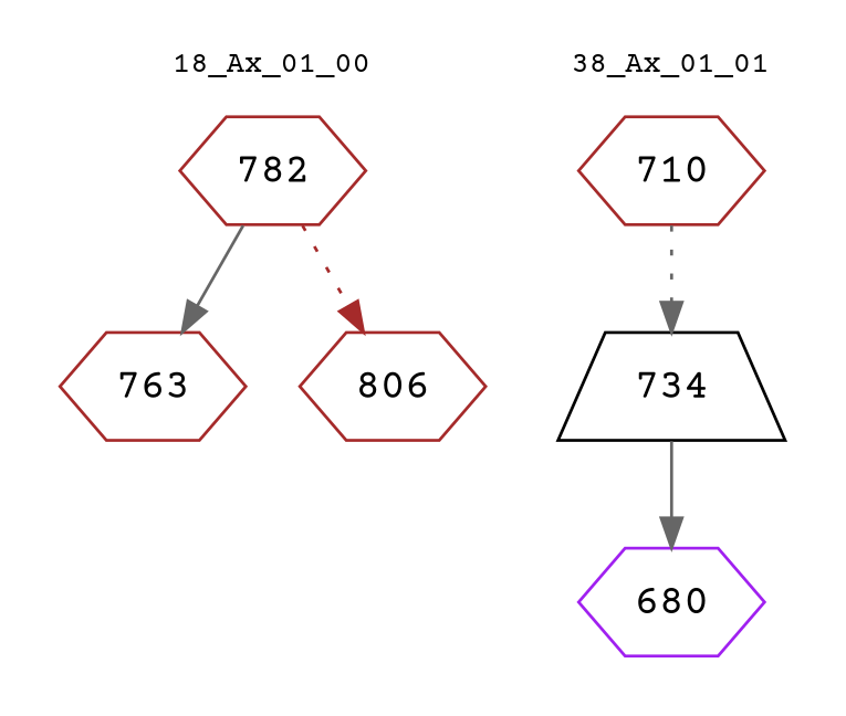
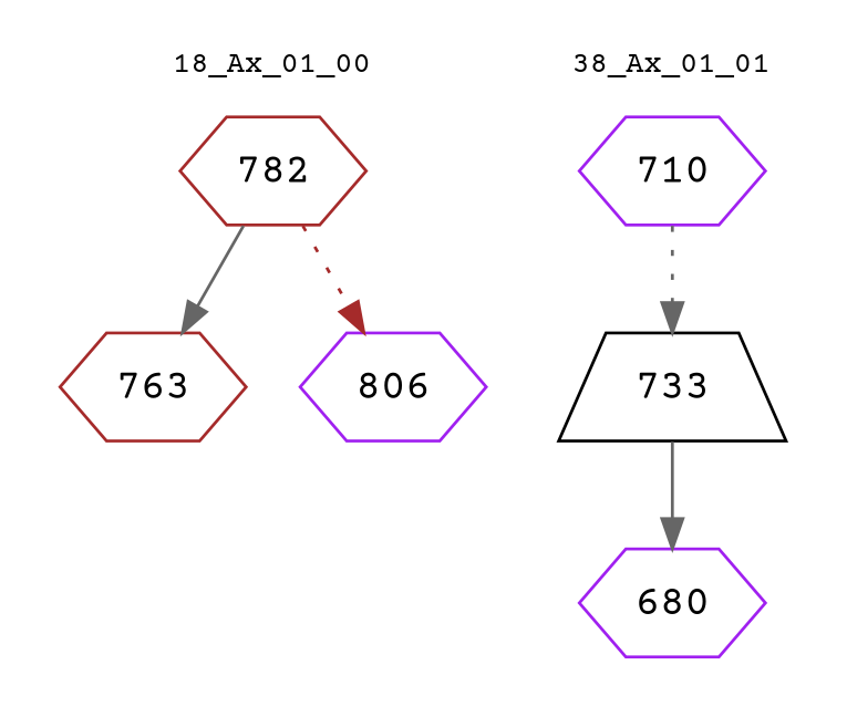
  digraph {
    fontname="Courier Prime"
    node [color=purple fontname="Courier Prime" shape=hexagon]
    edge [color=gray40 fontname="Courier Prime" style=solid]
    n1 [color=brown label=782]
    n2 [color=brown label=763]
-   n3 [color=brown label=806]
-   n4 [color=brown label=710]
+   n3 [label=806]
+   n4 [label=710]
    n5 [label=680]
-   n6 [color=black label=734 shape=trapezium]
+   n6 [color=black label=733 shape=trapezium]
    subgraph cluster_1 {
      color=white
      fontsize=10
      label="18_Ax_01_00"
      n1
      n2
      n3
    }
    subgraph cluster_2 {
      color=white
      fontsize=10
      label="38_Ax_01_01"
      n4
      n5
      n6
    }
    n1 -> n2
    n1 -> n3 [color=brown style=dotted]
    n4 -> n6 [style=dotted]
    n6 -> n5
  }
